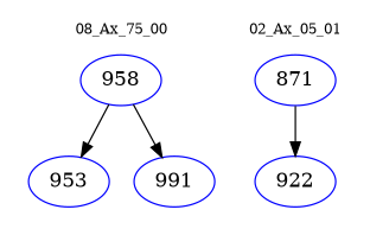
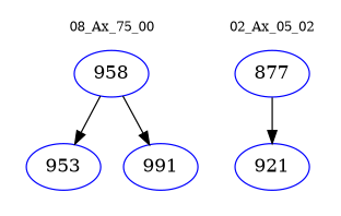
  digraph {
    node [color=blue]
    edge [color=black]
    n1 [label=958]
    n2 [label=953]
    n3 [label=991]
-   n4 [label=871]
-   n5 [label=922]
+   n4 [label=877]
+   n5 [label=921]
    subgraph cluster_1 {
      color=white
      fontsize=10
      label="08_Ax_75_00"
      n1
      n2
      n3
    }
    subgraph cluster_2 {
      color=white
      fontsize=10
-     label="02_Ax_05_01"
+     label="02_Ax_05_02"
      n4
      n5
    }
    n1 -> n2
    n1 -> n3
    n4 -> n5
  }
